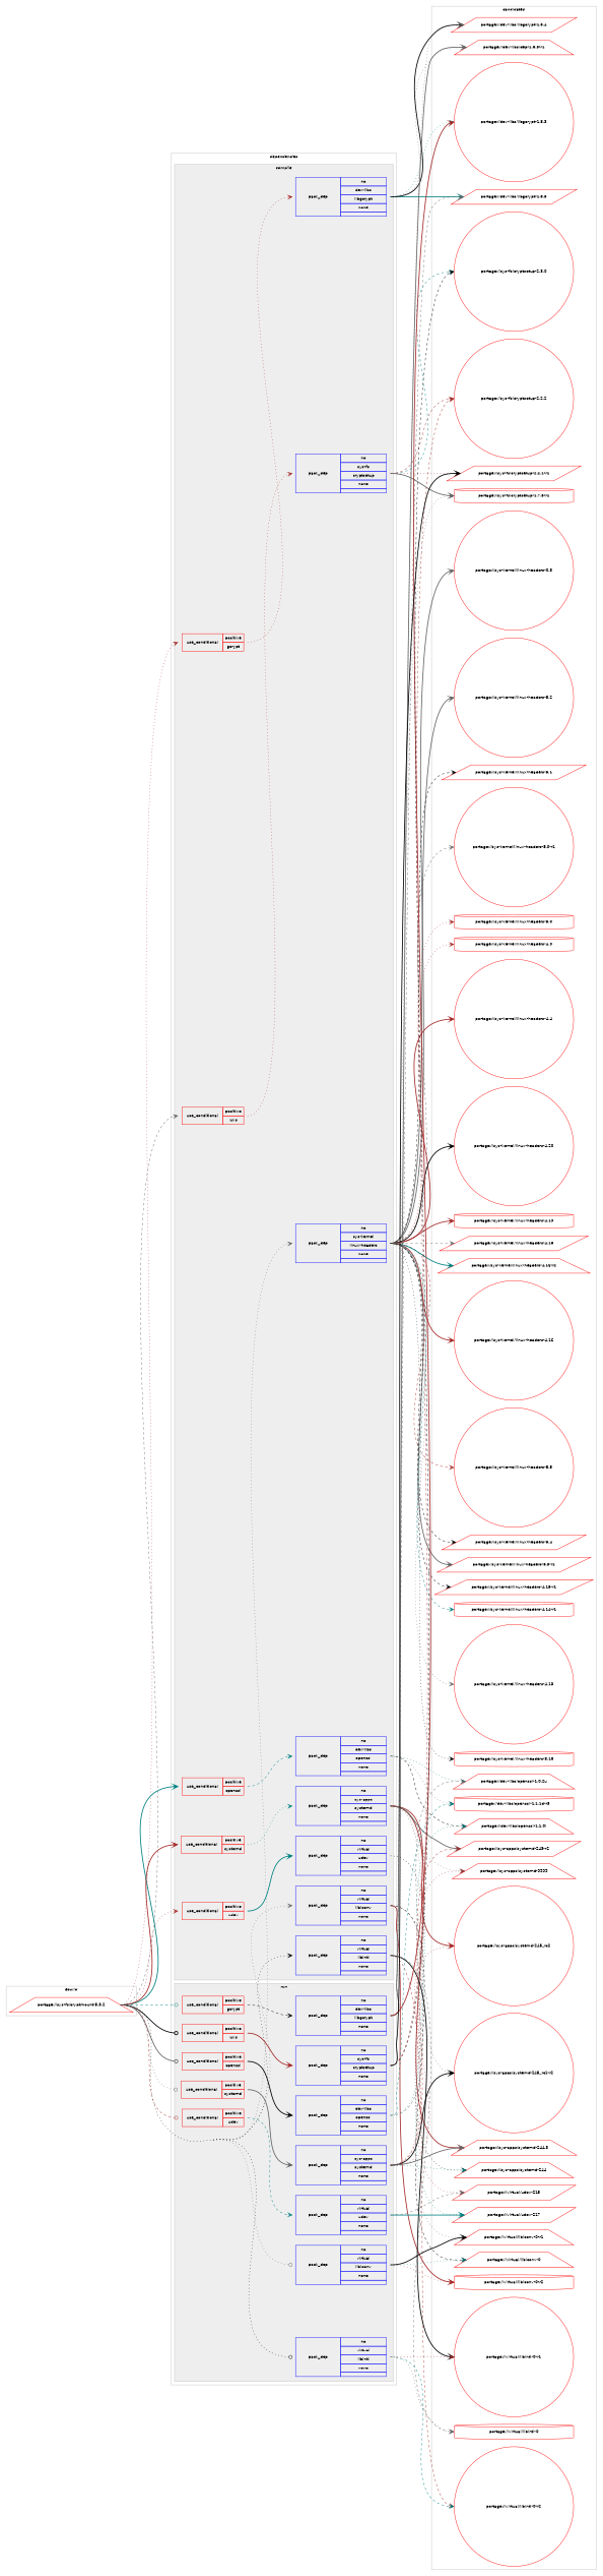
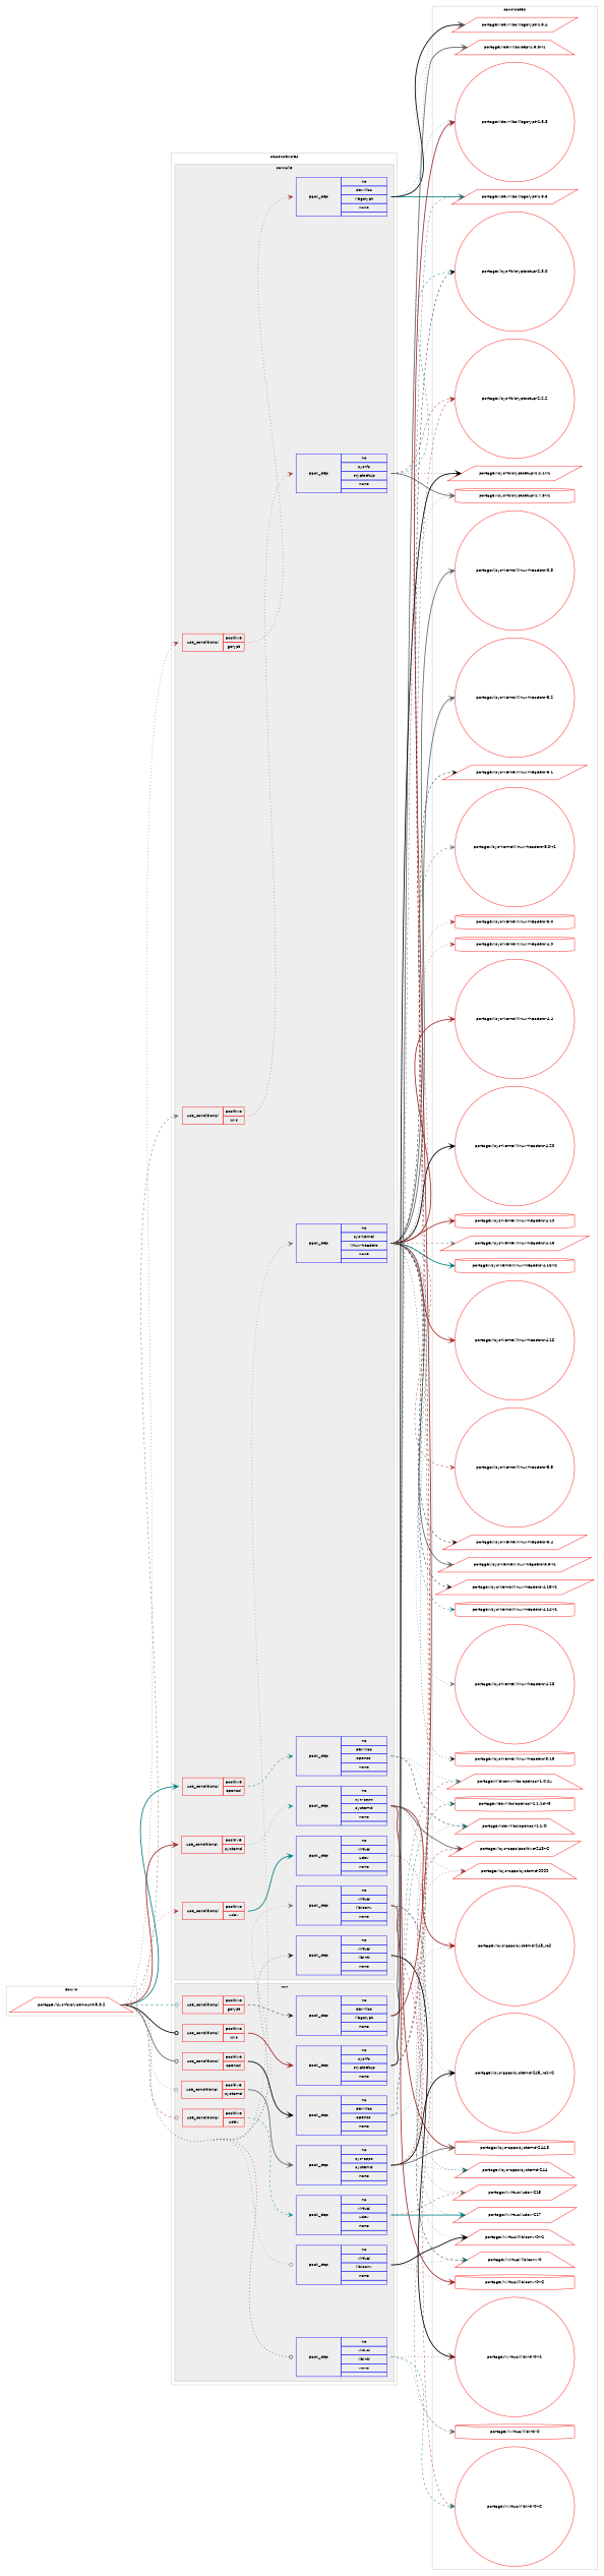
  digraph {
    compound=true
    concentrate=true
    fontname=Helvetica
    fontsize=10
    newrank=true
    rankdir=LR
    ranksep=1.5
    node [color=red fontname=Helvetica fontsize=10 shape=none]
    edge [arrowhead=vee color=gray40 headport=w style=dotted tailport=e weight=100]
    n1 [label="portage://sys-fs/cryptmount-5.3.2" shape=trapezium width=4]
    n2 [color=blue label=<<TABLE BORDER="0" CELLBORDER="1" CELLSPACING="0" CELLPADDING="4" WIDTH="220"><TR><TD ROWSPAN="6" CELLPADDING="30">pack_dep</TD></TR><TR><TD WIDTH="110">no</TD></TR><TR><TD>dev-libs</TD></TR><TR><TD>libgcrypt</TD></TR><TR><TD>none</TD></TR><TR><TD></TD></TR></TABLE>>]
    n3 [label=<<TABLE BORDER="0" CELLBORDER="1" CELLSPACING="0" CELLPADDING="4"><TR><TD ROWSPAN="3" CELLPADDING="10">use_conditional</TD></TR><TR><TD>positive</TD></TR><TR><TD>gcrypt</TD></TR></TABLE>>]
    n4 [color=blue label=<<TABLE BORDER="0" CELLBORDER="1" CELLSPACING="0" CELLPADDING="4" WIDTH="220"><TR><TD ROWSPAN="6" CELLPADDING="30">pack_dep</TD></TR><TR><TD WIDTH="110">no</TD></TR><TR><TD>sys-fs</TD></TR><TR><TD>cryptsetup</TD></TR><TR><TD>none</TD></TR><TR><TD></TD></TR></TABLE>>]
    n5 [label=<<TABLE BORDER="0" CELLBORDER="1" CELLSPACING="0" CELLPADDING="4"><TR><TD ROWSPAN="3" CELLPADDING="10">use_conditional</TD></TR><TR><TD>positive</TD></TR><TR><TD>luks</TD></TR></TABLE>>]
    n6 [color=blue label=<<TABLE BORDER="0" CELLBORDER="1" CELLSPACING="0" CELLPADDING="4" WIDTH="220"><TR><TD ROWSPAN="6" CELLPADDING="30">pack_dep</TD></TR><TR><TD WIDTH="110">no</TD></TR><TR><TD>dev-libs</TD></TR><TR><TD>openssl</TD></TR><TR><TD>none</TD></TR><TR><TD></TD></TR></TABLE>>]
    n7 [label=<<TABLE BORDER="0" CELLBORDER="1" CELLSPACING="0" CELLPADDING="4"><TR><TD ROWSPAN="3" CELLPADDING="10">use_conditional</TD></TR><TR><TD>positive</TD></TR><TR><TD>openssl</TD></TR></TABLE>>]
    n8 [color=blue label=<<TABLE BORDER="0" CELLBORDER="1" CELLSPACING="0" CELLPADDING="4" WIDTH="220"><TR><TD ROWSPAN="6" CELLPADDING="30">pack_dep</TD></TR><TR><TD WIDTH="110">no</TD></TR><TR><TD>sys-apps</TD></TR><TR><TD>systemd</TD></TR><TR><TD>none</TD></TR><TR><TD></TD></TR></TABLE>>]
    n9 [label=<<TABLE BORDER="0" CELLBORDER="1" CELLSPACING="0" CELLPADDING="4"><TR><TD ROWSPAN="3" CELLPADDING="10">use_conditional</TD></TR><TR><TD>positive</TD></TR><TR><TD>systemd</TD></TR></TABLE>>]
    n10 [color=blue label=<<TABLE BORDER="0" CELLBORDER="1" CELLSPACING="0" CELLPADDING="4" WIDTH="220"><TR><TD ROWSPAN="6" CELLPADDING="30">pack_dep</TD></TR><TR><TD WIDTH="110">no</TD></TR><TR><TD>virtual</TD></TR><TR><TD>udev</TD></TR><TR><TD>none</TD></TR><TR><TD></TD></TR></TABLE>>]
    n11 [label=<<TABLE BORDER="0" CELLBORDER="1" CELLSPACING="0" CELLPADDING="4"><TR><TD ROWSPAN="3" CELLPADDING="10">use_conditional</TD></TR><TR><TD>positive</TD></TR><TR><TD>udev</TD></TR></TABLE>>]
    n12 [color=blue label=<<TABLE BORDER="0" CELLBORDER="1" CELLSPACING="0" CELLPADDING="4" WIDTH="220"><TR><TD ROWSPAN="6" CELLPADDING="30">pack_dep</TD></TR><TR><TD WIDTH="110">no</TD></TR><TR><TD>sys-kernel</TD></TR><TR><TD>linux-headers</TD></TR><TR><TD>none</TD></TR><TR><TD></TD></TR></TABLE>>]
    n13 [color=blue label=<<TABLE BORDER="0" CELLBORDER="1" CELLSPACING="0" CELLPADDING="4" WIDTH="220"><TR><TD ROWSPAN="6" CELLPADDING="30">pack_dep</TD></TR><TR><TD WIDTH="110">no</TD></TR><TR><TD>virtual</TD></TR><TR><TD>libiconv</TD></TR><TR><TD>none</TD></TR><TR><TD></TD></TR></TABLE>>]
    n14 [color=blue label=<<TABLE BORDER="0" CELLBORDER="1" CELLSPACING="0" CELLPADDING="4" WIDTH="220"><TR><TD ROWSPAN="6" CELLPADDING="30">pack_dep</TD></TR><TR><TD WIDTH="110">no</TD></TR><TR><TD>virtual</TD></TR><TR><TD>libintl</TD></TR><TR><TD>none</TD></TR><TR><TD></TD></TR></TABLE>>]
    n15 [color=blue label=<<TABLE BORDER="0" CELLBORDER="1" CELLSPACING="0" CELLPADDING="4" WIDTH="220"><TR><TD ROWSPAN="6" CELLPADDING="30">pack_dep</TD></TR><TR><TD WIDTH="110">no</TD></TR><TR><TD>dev-libs</TD></TR><TR><TD>libgcrypt</TD></TR><TR><TD>none</TD></TR><TR><TD></TD></TR></TABLE>>]
    n16 [label=<<TABLE BORDER="0" CELLBORDER="1" CELLSPACING="0" CELLPADDING="4"><TR><TD ROWSPAN="3" CELLPADDING="10">use_conditional</TD></TR><TR><TD>positive</TD></TR><TR><TD>gcrypt</TD></TR></TABLE>>]
    n17 [color=blue label=<<TABLE BORDER="0" CELLBORDER="1" CELLSPACING="0" CELLPADDING="4" WIDTH="220"><TR><TD ROWSPAN="6" CELLPADDING="30">pack_dep</TD></TR><TR><TD WIDTH="110">no</TD></TR><TR><TD>sys-fs</TD></TR><TR><TD>cryptsetup</TD></TR><TR><TD>none</TD></TR><TR><TD></TD></TR></TABLE>>]
    n18 [label=<<TABLE BORDER="0" CELLBORDER="1" CELLSPACING="0" CELLPADDING="4"><TR><TD ROWSPAN="3" CELLPADDING="10">use_conditional</TD></TR><TR><TD>positive</TD></TR><TR><TD>luks</TD></TR></TABLE>>]
    n19 [color=blue label=<<TABLE BORDER="0" CELLBORDER="1" CELLSPACING="0" CELLPADDING="4" WIDTH="220"><TR><TD ROWSPAN="6" CELLPADDING="30">pack_dep</TD></TR><TR><TD WIDTH="110">no</TD></TR><TR><TD>dev-libs</TD></TR><TR><TD>openssl</TD></TR><TR><TD>none</TD></TR><TR><TD></TD></TR></TABLE>>]
    n20 [label=<<TABLE BORDER="0" CELLBORDER="1" CELLSPACING="0" CELLPADDING="4"><TR><TD ROWSPAN="3" CELLPADDING="10">use_conditional</TD></TR><TR><TD>positive</TD></TR><TR><TD>openssl</TD></TR></TABLE>>]
    n21 [color=blue label=<<TABLE BORDER="0" CELLBORDER="1" CELLSPACING="0" CELLPADDING="4" WIDTH="220"><TR><TD ROWSPAN="6" CELLPADDING="30">pack_dep</TD></TR><TR><TD WIDTH="110">no</TD></TR><TR><TD>sys-apps</TD></TR><TR><TD>systemd</TD></TR><TR><TD>none</TD></TR><TR><TD></TD></TR></TABLE>>]
    n22 [label=<<TABLE BORDER="0" CELLBORDER="1" CELLSPACING="0" CELLPADDING="4"><TR><TD ROWSPAN="3" CELLPADDING="10">use_conditional</TD></TR><TR><TD>positive</TD></TR><TR><TD>systemd</TD></TR></TABLE>>]
    n23 [color=blue label=<<TABLE BORDER="0" CELLBORDER="1" CELLSPACING="0" CELLPADDING="4" WIDTH="220"><TR><TD ROWSPAN="6" CELLPADDING="30">pack_dep</TD></TR><TR><TD WIDTH="110">no</TD></TR><TR><TD>virtual</TD></TR><TR><TD>udev</TD></TR><TR><TD>none</TD></TR><TR><TD></TD></TR></TABLE>>]
    n24 [label=<<TABLE BORDER="0" CELLBORDER="1" CELLSPACING="0" CELLPADDING="4"><TR><TD ROWSPAN="3" CELLPADDING="10">use_conditional</TD></TR><TR><TD>positive</TD></TR><TR><TD>udev</TD></TR></TABLE>>]
    n25 [color=blue label=<<TABLE BORDER="0" CELLBORDER="1" CELLSPACING="0" CELLPADDING="4" WIDTH="220"><TR><TD ROWSPAN="6" CELLPADDING="30">pack_dep</TD></TR><TR><TD WIDTH="110">no</TD></TR><TR><TD>virtual</TD></TR><TR><TD>libiconv</TD></TR><TR><TD>none</TD></TR><TR><TD></TD></TR></TABLE>>]
    n26 [color=blue label=<<TABLE BORDER="0" CELLBORDER="1" CELLSPACING="0" CELLPADDING="4" WIDTH="220"><TR><TD ROWSPAN="6" CELLPADDING="30">pack_dep</TD></TR><TR><TD WIDTH="110">no</TD></TR><TR><TD>virtual</TD></TR><TR><TD>libintl</TD></TR><TR><TD>none</TD></TR><TR><TD></TD></TR></TABLE>>]
    n27 [label="portage://dev-libs/libgcrypt-1.8.5" shape=parallelogram width=4]
    n28 [label="portage://dev-libs/libgcrypt-1.8.4" shape=parallelogram width=4]
    n29 [label="portage://dev-libs/dep-1.8.3-r1" shape=trapezium width=4]
    n30 [label="portage://dev-libs/libgcrypt-1.8.3" shape=circle width=4]
    n31 [label="portage://sys-fs/cryptsetup-2.3.0" shape=circle width=4]
    n32 [label="portage://sys-fs/cryptsetup-2.2.2" shape=circle width=4]
    n33 [label="portage://sys-fs/cryptsetup-2.2.1-r1" shape=parallelogram width=4]
    n34 [label="portage://sys-fs/cryptsetup-1.7.5-r1" shape=cylinder width=4]
    n35 [label="portage://dev-libs/openssl-1.1.1d-r3" shape=cylinder width=4]
    n36 [label="portage://dev-libs/openssl-1.1.0l" shape=trapezium width=4]
-   n37 [label="portage://dev-libs/openssl-1.0.2u" shape=trapezium width=4]
+   n37 [label="portage://libiconv-libs/openssl-1.0.2u" shape=trapezium width=4]
    n38 [label="portage://sys-apps/systemd-9999" shape=trapezium width=4]
    n39 [label="portage://sys-apps/systemd-245_rc2" shape=circle width=4]
    n40 [label="portage://sys-apps/systemd-245_rc1-r2" shape=circle width=4]
-   n41 [label="portage://sys-apps/systemd-244.3" shape=trapezium width=4]
+   n41 [label="portage://sys-apps/systemd-244.3" shape=cylinder width=4]
    n42 [label="portage://sys-apps/systemd-244" shape=trapezium width=4]
-   n43 [label="portage://sys-apps/systemd-243-r2" shape=parallelogram width=4]
+   n43 [label="portage://sys-apps/positive-243-r2" shape=parallelogram width=4]
    n44 [label="portage://virtual/udev-217" shape=parallelogram width=4]
    n45 [label="portage://virtual/udev-215" shape=parallelogram width=4]
    n46 [label="portage://sys-kernel/linux-headers-5.5" shape=circle width=4]
    n47 [label="portage://sys-kernel/linux-headers-5.4" shape=parallelogram width=4]
    n48 [label="portage://sys-kernel/linux-headers-5.3-r1" shape=parallelogram width=4]
    n49 [label="portage://sys-kernel/linux-headers-0.3" shape=circle width=4]
    n50 [label="portage://sys-kernel/linux-headers-5.2" shape=circle width=4]
    n51 [label="portage://sys-kernel/linux-headers-5.1" shape=parallelogram width=4]
    n52 [label="portage://sys-kernel/linux-headers-5.0-r1" shape=circle width=4]
    n53 [label="portage://sys-kernel/linux-headers-5.0" shape=cylinder width=4]
    n54 [label="portage://sys-kernel/linux-headers-4.9" shape=cylinder width=4]
    n55 [label="portage://sys-kernel/linux-headers-4.4" shape=circle width=4]
    n56 [label="portage://sys-kernel/linux-headers-4.20" shape=circle width=4]
    n57 [label="portage://sys-kernel/linux-headers-4.19" shape=cylinder width=4]
    n58 [label="portage://sys-kernel/linux-headers-4.18" shape=parallelogram width=4]
-   n59 [label="portage://sys-kernel/linux-headers-4.16-r2" shape=trapezium width=4]
+   n59 [label="portage://sys-kernel/linux-headers-4.16-r2" shape=cylinder width=4]
    n60 [label="portage://sys-kernel/linux-headers-4.16" shape=circle width=4]
    n61 [label="portage://sys-kernel/linux-headers-4.15-r1" shape=parallelogram width=4]
    n62 [label="portage://sys-kernel/linux-headers-4.14-r1" shape=cylinder width=4]
    n63 [label="portage://sys-kernel/linux-headers-4.13" shape=circle width=4]
    n64 [label="portage://sys-kernel/linux-headers-3.18" shape=cylinder width=4]
    n65 [label="portage://virtual/libiconv-0-r2" shape=cylinder width=4]
    n66 [label="portage://virtual/libiconv-0-r1" shape=trapezium width=4]
    n67 [label="portage://virtual/libiconv-0" shape=trapezium width=4]
    n68 [label="portage://virtual/libintl-0-r2" shape=circle width=4]
    n69 [label="portage://virtual/libintl-0-r1" shape=circle width=4]
    n70 [label="portage://virtual/libintl-0" shape=cylinder width=4]
    subgraph cluster_1 {
      color=gray
      label=<<i>ebuild</i>>
      rank=same
      n1
    }
    subgraph cluster_2 {
      color=gray
      label=<<i>dependencies</i>>
      subgraph cluster_3 {
        color=gray
        fillcolor="#eeeeee"
        label=<<i>compile</i>>
        style=filled
        subgraph sub_4 {
          color=gray
          fillcolor="#eeeeee"
          label=<<i>compile</i>>
          style=filled
          n3
          subgraph sub_5 {
            color=gray
            fillcolor="#eeeeee"
            label=<<i>compile</i>>
            style=filled
            n2
          }
        }
        subgraph sub_6 {
          color=gray
          fillcolor="#eeeeee"
          label=<<i>compile</i>>
          style=filled
          n5
          subgraph sub_7 {
            color=gray
            fillcolor="#eeeeee"
            label=<<i>compile</i>>
            style=filled
            n4
          }
        }
        subgraph sub_8 {
          color=gray
          fillcolor="#eeeeee"
          label=<<i>compile</i>>
          style=filled
          n7
          subgraph sub_9 {
            color=gray
            fillcolor="#eeeeee"
            label=<<i>compile</i>>
            style=filled
            n6
          }
        }
        subgraph sub_10 {
          color=gray
          fillcolor="#eeeeee"
          label=<<i>compile</i>>
          style=filled
          n9
          subgraph sub_11 {
            color=gray
            fillcolor="#eeeeee"
            label=<<i>compile</i>>
            style=filled
            n8
          }
        }
        subgraph sub_12 {
          color=gray
          fillcolor="#eeeeee"
          label=<<i>compile</i>>
          style=filled
          n11
          subgraph sub_13 {
            color=gray
            fillcolor="#eeeeee"
            label=<<i>compile</i>>
            style=filled
            n10
          }
        }
        subgraph sub_14 {
          color=gray
          fillcolor="#eeeeee"
          label=<<i>compile</i>>
          style=filled
          n12
        }
        subgraph sub_15 {
          color=gray
          fillcolor="#eeeeee"
          label=<<i>compile</i>>
          style=filled
          n13
        }
        subgraph sub_16 {
          color=gray
          fillcolor="#eeeeee"
          label=<<i>compile</i>>
          style=filled
          n14
        }
      }
      subgraph cluster_17 {
        color=gray
        fillcolor="#eeeeee"
        label=<<i>compile and run</i>>
        style=filled
      }
      subgraph cluster_18 {
        color=gray
        fillcolor="#eeeeee"
        label=<<i>run</i>>
        style=filled
        subgraph sub_19 {
          color=gray
          fillcolor="#eeeeee"
          label=<<i>run</i>>
          style=filled
          n16
          subgraph sub_20 {
            color=gray
            fillcolor="#eeeeee"
            label=<<i>run</i>>
            style=filled
            n15
          }
        }
        subgraph sub_21 {
          color=gray
          fillcolor="#eeeeee"
          label=<<i>run</i>>
          style=filled
          n18
          subgraph sub_22 {
            color=gray
            fillcolor="#eeeeee"
            label=<<i>run</i>>
            style=filled
            n17
          }
        }
        subgraph sub_23 {
          color=gray
          fillcolor="#eeeeee"
          label=<<i>run</i>>
          style=filled
          n20
          subgraph sub_24 {
            color=gray
            fillcolor="#eeeeee"
            label=<<i>run</i>>
            style=filled
            n19
          }
        }
        subgraph sub_25 {
          color=gray
          fillcolor="#eeeeee"
          label=<<i>run</i>>
          style=filled
          n22
          subgraph sub_26 {
            color=gray
            fillcolor="#eeeeee"
            label=<<i>run</i>>
            style=filled
            n21
          }
        }
        subgraph sub_27 {
          color=gray
          fillcolor="#eeeeee"
          label=<<i>run</i>>
          style=filled
          n24
          subgraph sub_28 {
            color=gray
            fillcolor="#eeeeee"
            label=<<i>run</i>>
            style=filled
            n23
          }
        }
        subgraph sub_29 {
          color=gray
          fillcolor="#eeeeee"
          label=<<i>run</i>>
          style=filled
          n25
        }
        subgraph sub_30 {
          color=gray
          fillcolor="#eeeeee"
          label=<<i>run</i>>
          style=filled
          n26
        }
      }
    }
    subgraph cluster_31 {
      color=gray
      label=<<i>candidates</i>>
      rank=same
      subgraph sub_32 {
        color=black
        label=<<i>candidates</i>>
        nodesep=1
        rank=same
        n27
        n28
        n29
        n30
      }
      subgraph sub_33 {
        color=black
        label=<<i>candidates</i>>
        nodesep=1
        rank=same
        n31
        n32
        n33
        n34
      }
      subgraph sub_34 {
        color=black
        label=<<i>candidates</i>>
        nodesep=1
        rank=same
        n35
        n36
        n37
      }
      subgraph sub_35 {
        color=black
        label=<<i>candidates</i>>
        nodesep=1
        rank=same
        n38
        n39
        n40
        n41
        n42
        n43
      }
      subgraph sub_36 {
        color=black
        label=<<i>candidates</i>>
        nodesep=1
        rank=same
        n44
        n45
      }
      subgraph sub_37 {
        color=black
        label=<<i>candidates</i>>
        nodesep=1
        rank=same
        n46
        n47
        n48
        n49
        n50
        n51
        n52
        n53
        n54
        n55
        n56
        n57
        n58
        n59
        n60
        n61
        n62
        n63
        n64
      }
      subgraph sub_38 {
        color=black
        label=<<i>candidates</i>>
        nodesep=1
        rank=same
        n65
        n66
        n67
      }
      subgraph sub_39 {
        color=black
        label=<<i>candidates</i>>
        nodesep=1
        rank=same
        n68
        n69
        n70
      }
      subgraph sub_40 {
        color=black
        label=<<i>candidates</i>>
        nodesep=1
        rank=same
        n27
        n28
        n29
        n30
      }
      subgraph sub_41 {
        color=black
        label=<<i>candidates</i>>
        nodesep=1
        rank=same
        n31
        n32
        n33
        n34
      }
      subgraph sub_42 {
        color=black
        label=<<i>candidates</i>>
        nodesep=1
        rank=same
        n35
        n36
        n37
      }
      subgraph sub_43 {
        color=black
        label=<<i>candidates</i>>
        nodesep=1
        rank=same
        n38
        n39
        n40
        n41
        n42
        n43
      }
      subgraph sub_44 {
        color=black
        label=<<i>candidates</i>>
        nodesep=1
        rank=same
        n44
        n45
      }
      subgraph sub_45 {
        color=black
        label=<<i>candidates</i>>
        nodesep=1
        rank=same
        n65
        n66
        n67
      }
      subgraph sub_46 {
        color=black
        label=<<i>candidates</i>>
        nodesep=1
        rank=same
        n68
        n69
        n70
      }
    }
    n1 -> n3 [color=brown weight=20]
    n1 -> n5 [style=dashed weight=20]
    n1 -> n7 [color=teal style=bold weight=20]
    n1 -> n9 [color=brown style=bold weight=20]
    n1 -> n11 [color=brown weight=20]
    n1 -> n12 [weight=20]
    n1 -> n13 [weight=20]
    n1 -> n14 [color=black weight=20]
    n1 -> n16 [arrowhead=odot color=teal style=dashed weight=20]
    n1 -> n18 [arrowhead=odot color=black style=bold weight=20]
    n1 -> n20 [arrowhead=odot style=bold weight=20]
    n1 -> n22 [arrowhead=odot weight=20]
    n1 -> n24 [arrowhead=odot color=brown style=dashed weight=20]
    n1 -> n25 [arrowhead=odot weight=20]
    n1 -> n26 [arrowhead=odot color=black weight=20]
    n2 -> n27 [color=teal style=bold]
    n2 -> n28 [color=black style=bold]
    n2 -> n29
    n2 -> n30 [color=teal]
    n3 -> n2 [color=brown weight=20]
    n4 -> n31 [color=teal style=dashed]
    n4 -> n32 [color=brown style=dashed]
    n4 -> n33 [color=brown]
    n4 -> n34 [style=bold]
    n5 -> n4 [color=brown weight=20]
    n6 -> n35
    n6 -> n36 [color=black style=dashed]
    n6 -> n37 [color=teal]
    n7 -> n6 [color=teal style=dashed weight=20]
    n8 -> n38
    n8 -> n39 [color=brown style=bold]
    n8 -> n40
    n8 -> n41 [color=brown style=bold]
    n8 -> n42 [color=black]
    n8 -> n43 [style=bold]
    n9 -> n8 [color=teal weight=20]
    n10 -> n44 [color=teal]
    n10 -> n45 [color=brown]
    n11 -> n10 [color=teal style=bold weight=20]
    n12 -> n46 [color=brown style=dashed]
    n12 -> n47 [color=black style=dashed]
    n12 -> n48 [style=bold]
    n12 -> n49 [style=bold]
    n12 -> n50 [style=bold]
    n12 -> n51 [color=black style=dashed]
    n12 -> n52 [style=dashed]
    n12 -> n53 [color=brown]
    n12 -> n54 [color=brown]
    n12 -> n55 [color=brown style=bold]
    n12 -> n56 [color=black style=bold]
    n12 -> n57 [color=brown style=bold]
    n12 -> n58 [style=dashed]
    n12 -> n59 [color=teal style=bold]
    n12 -> n60 [color=brown style=bold]
    n12 -> n61 [color=black style=dashed]
    n12 -> n62 [color=teal style=dashed]
    n12 -> n63
    n12 -> n64 [color=black]
    n13 -> n65 [color=brown style=bold]
    n13 -> n66
    n13 -> n67 [color=black style=dashed]
    n14 -> n68 [color=brown style=dashed]
    n14 -> n69 [color=black style=bold]
    n14 -> n70 [style=dashed]
    n15 -> n27 [style=dashed]
    n15 -> n28
    n15 -> n29 [style=bold]
    n15 -> n30 [color=brown style=bold]
    n16 -> n15 [color=black style=dashed weight=20]
    n17 -> n31 [color=black style=dashed]
    n17 -> n32 [color=brown style=dashed]
    n17 -> n33 [color=black style=bold]
    n17 -> n34
    n18 -> n17 [color=brown style=bold weight=20]
    n19 -> n35 [color=teal style=dashed]
    n19 -> n36 [color=teal]
    n19 -> n37 [style=dashed]
    n20 -> n19 [color=black style=bold weight=20]
    n21 -> n38 [color=brown]
    n21 -> n39 [color=brown]
    n21 -> n40 [color=black style=bold]
    n21 -> n41 [style=bold]
    n21 -> n42 [color=teal]
    n21 -> n43 [color=brown style=dashed]
    n22 -> n21 [style=bold weight=20]
    n23 -> n44 [color=teal style=bold]
    n23 -> n45 [style=dashed]
    n24 -> n23 [color=teal style=dashed weight=20]
    n25 -> n65 [color=brown]
    n25 -> n66 [color=black style=bold]
    n25 -> n67 [color=teal]
    n26 -> n68 [color=teal style=dashed]
    n26 -> n69 [color=brown]
    n26 -> n70
  }
